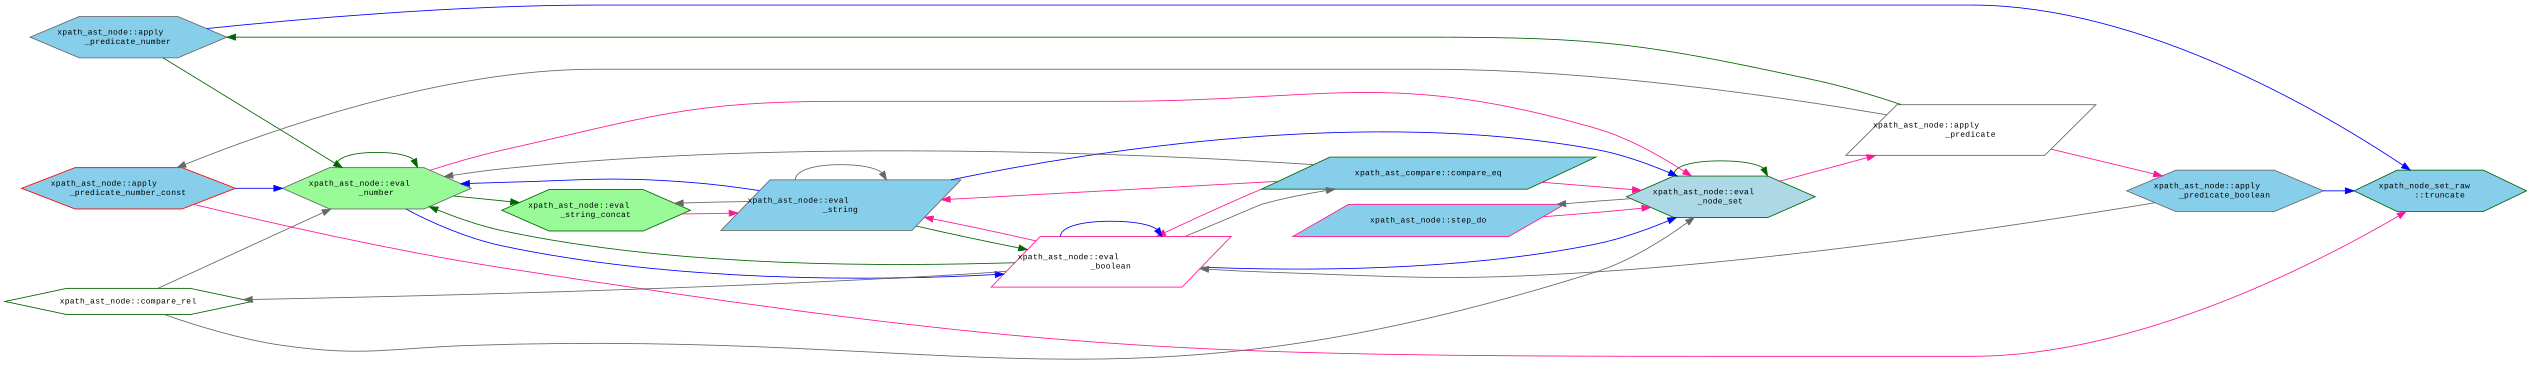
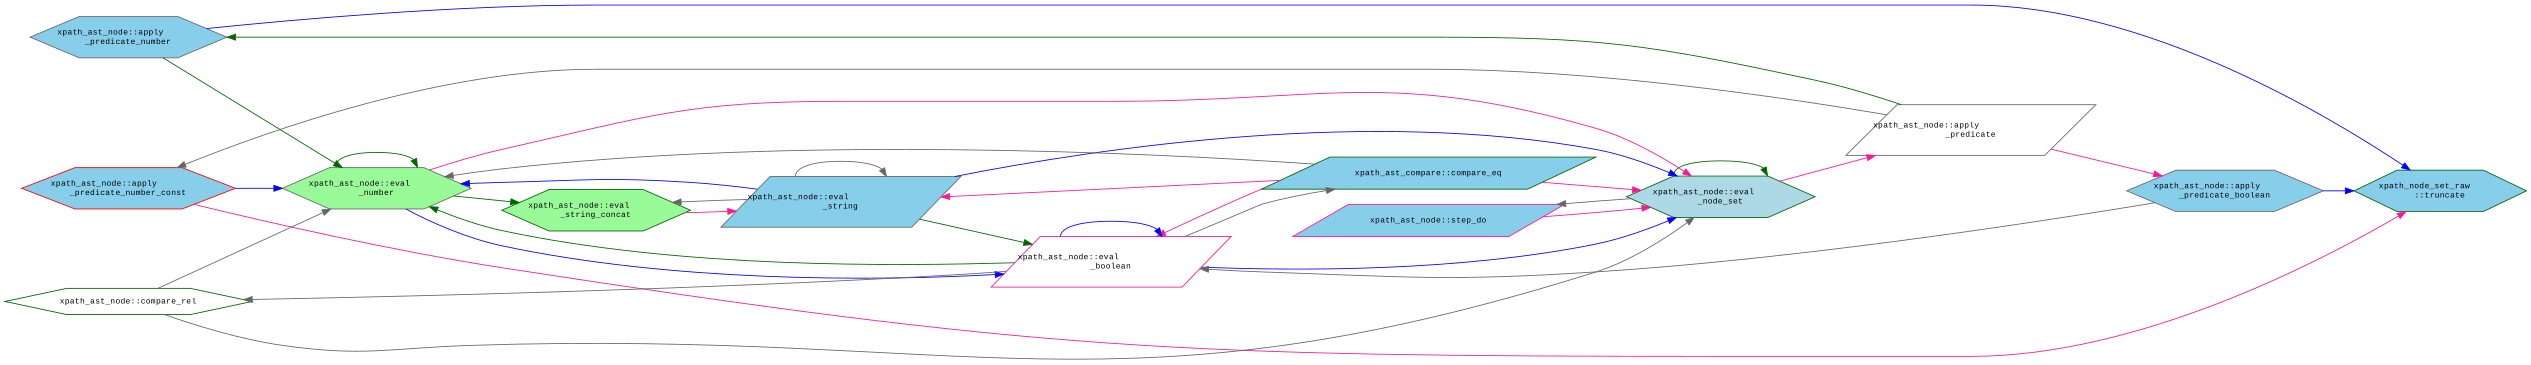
  digraph {
    fontname="Liberation Mono"
    rankdir=RL
    node [color=darkgreen fillcolor=skyblue fontname="Liberation Mono" fontsize=10 shape=hexagon style=filled]
    edge [color=deeppink dir=back fontname="Liberation Mono" fontsize=10 labelfontname=Helvetica labelfontsize=10 style=solid]
    n1 [fontcolor=black height=0.2 label="xpath_node_set_raw\l::truncate" width=0.4]
    n2 [color=gray40 height=0.2 label="xpath_ast_node::apply\l_predicate_boolean" width=0.4]
    n3 [color=gray40 height=0.2 label="xpath_ast_node::apply\l_predicate_number" width=0.4]
    n4 [color=red height=0.2 label="xpath_ast_node::apply\l_predicate_number_const" width=0.4]
    n5 [color=gray40 fillcolor=white height=0.2 label="xpath_ast_node::apply\l_predicate" shape=parallelogram width=0.4]
    n6 [fillcolor=lightblue height=0.2 label="xpath_ast_node::eval\l_node_set" width=0.4]
    n7 [height=0.2 label="xpath_ast_compare::compare_eq" shape=parallelogram width=0.4]
    n8 [color=deeppink fillcolor=white height=0.2 label="xpath_ast_node::eval\l_boolean" shape=parallelogram width=0.4]
    n9 [color=gray40 fillcolor=palegreen height=0.2 label="xpath_ast_node::eval\l_number" width=0.4]
    n10 [fillcolor=white height=0.2 label="xpath_ast_node::compare_rel" width=0.4]
    n11 [color=gray40 height=0.2 label="xpath_ast_node::eval\l_string" shape=parallelogram width=0.4]
    n12 [color=deeppink height=0.2 label="xpath_ast_node::step_do" shape=parallelogram width=0.4]
    n13 [fillcolor=palegreen height=0.2 label="xpath_ast_node::eval\l_string_concat" width=0.4]
    n1 -> n2 [color=blue]
    n1 -> n3 [color=blue]
    n1 -> n4
    n2 -> n5
    n3 -> n5 [color=darkgreen]
    n4 -> n5 [color=gray40]
    n5 -> n6
    n6 -> n6 [color=darkgreen]
    n6 -> n7
    n6 -> n8 [color=blue]
    n6 -> n9
    n6 -> n10 [color=gray40]
    n6 -> n11 [color=blue]
    n6 -> n12
    n7 -> n8 [color=gray40]
    n8 -> n2 [color=gray40]
    n8 -> n7
    n8 -> n8 [color=blue]
    n8 -> n9 [color=blue]
    n8 -> n11 [color=darkgreen]
    n9 -> n3 [color=darkgreen]
    n9 -> n4 [color=blue]
    n9 -> n7 [color=gray40]
    n9 -> n8 [color=darkgreen]
    n9 -> n9 [color=darkgreen]
    n9 -> n10 [color=gray40]
    n9 -> n11 [color=blue]
    n10 -> n8 [color=gray40]
    n11 -> n7
-   n11 -> n8
    n11 -> n11 [color=gray40]
    n11 -> n13
    n12 -> n6 [color=gray40]
    n13 -> n9 [color=darkgreen]
    n13 -> n11 [color=gray40]
  }
